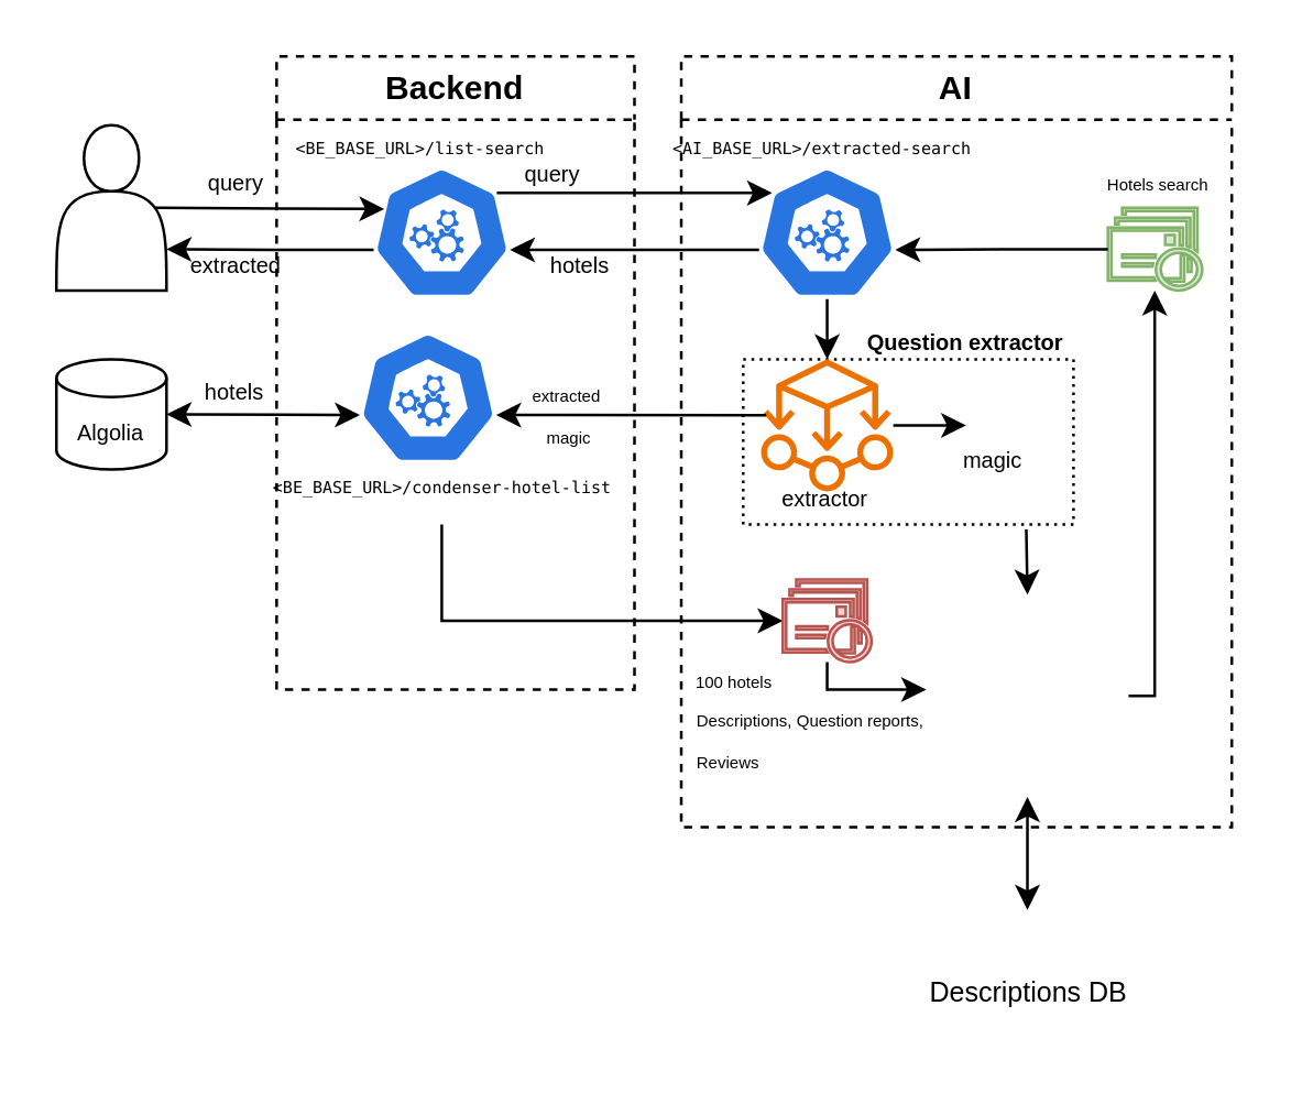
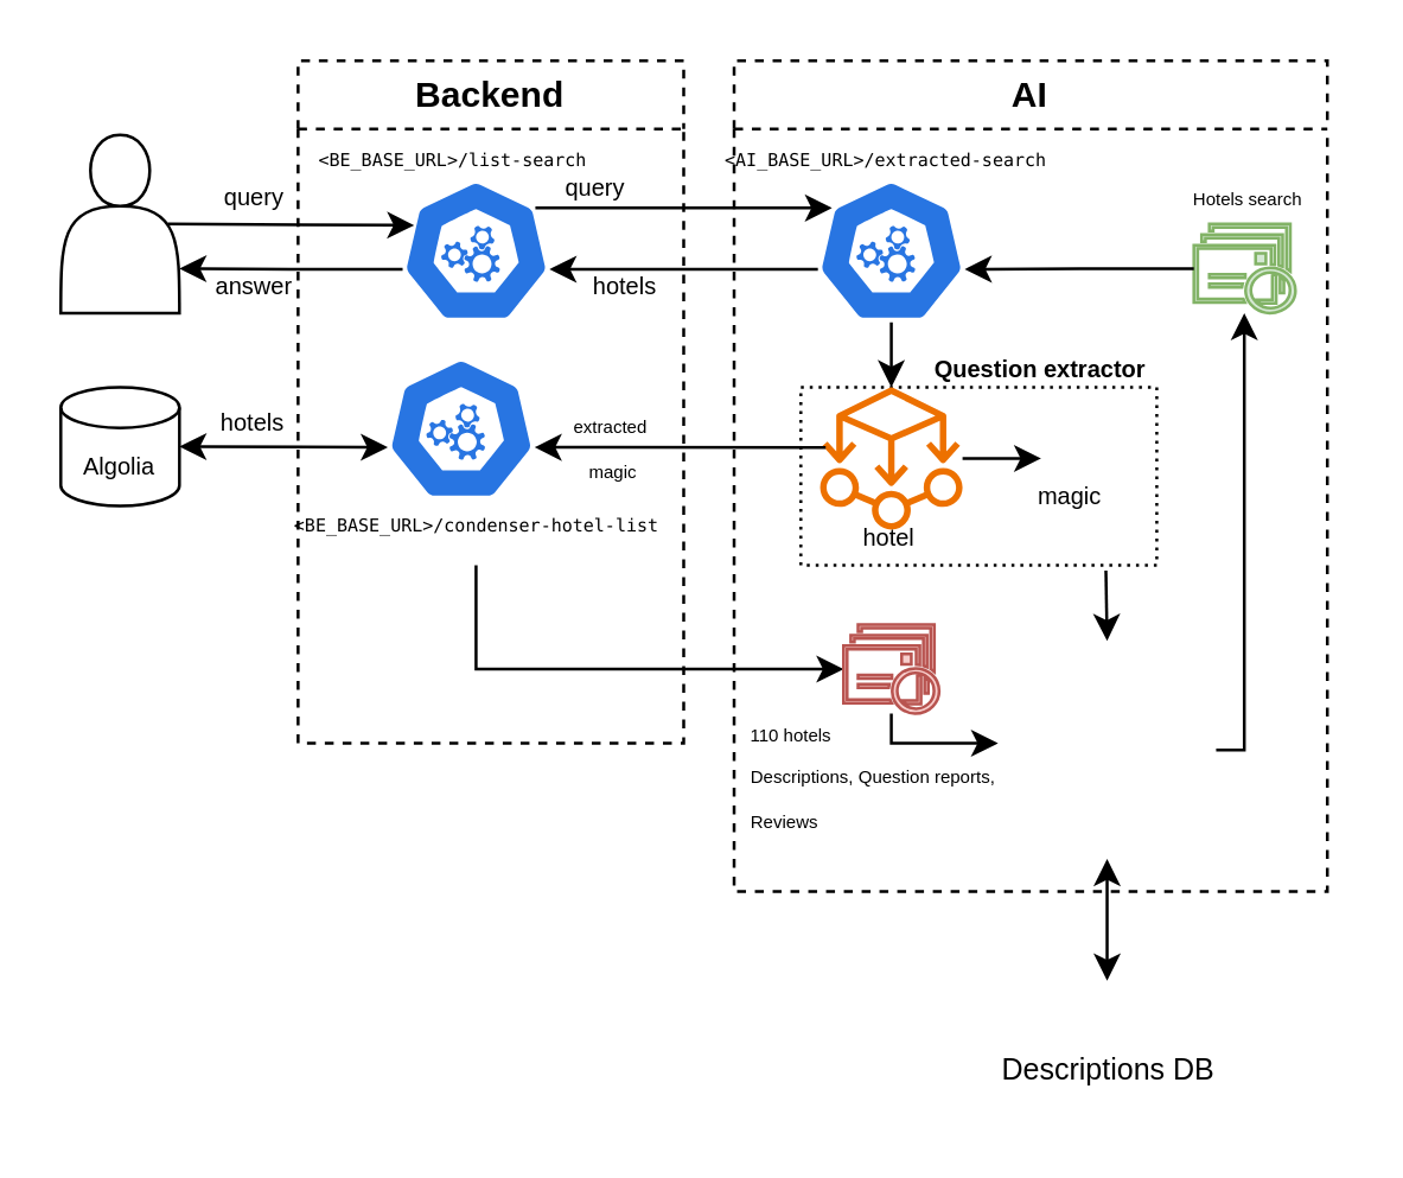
  <mxCell id="0" />
  <mxCell id="1" parent="0" />
  <mxCell id="2" value="" style="shape=actor;whiteSpace=wrap;html=1;" vertex="1" parent="1"><mxGeometry x="20" y="45" width="40" height="60" as="geometry" /></mxCell>
  <mxCell id="3" value="Backend" style="swimlane;whiteSpace=wrap;html=1;dashed=1;" vertex="1" parent="1"><mxGeometry x="100" y="20" width="130" height="230" as="geometry" /></mxCell>
  <mxCell id="4" value="" style="aspect=fixed;sketch=0;html=1;dashed=0;whitespace=wrap;verticalLabelPosition=bottom;verticalAlign=top;fillColor=#2875E2;strokeColor=#ffffff;points=[[0.005,0.63,0],[0.1,0.2,0],[0.9,0.2,0],[0.5,0,0],[0.995,0.63,0],[0.72,0.99,0],[0.5,1,0],[0.28,0.99,0]];shape=mxgraph.kubernetes.icon2;prIcon=api" vertex="1" parent="3"><mxGeometry x="35" y="40" width="50" height="48" as="geometry" /></mxCell>
  <mxCell id="5" value="&lt;pre&gt;&lt;font style=&quot;font-size: 6px;&quot;&gt;&amp;lt;BE_BASE_URL&amp;gt;/list-search&lt;/font&gt;&lt;/pre&gt;" style="text;html=1;align=center;verticalAlign=middle;resizable=0;points=[];autosize=1;strokeColor=none;fillColor=none;" vertex="1" parent="3"><mxGeometry x="-8" y="7" width="120" height="50" as="geometry" /></mxCell>
  <mxCell id="6" value="" style="aspect=fixed;sketch=0;html=1;dashed=0;whitespace=wrap;verticalLabelPosition=bottom;verticalAlign=top;fillColor=#2875E2;strokeColor=#ffffff;points=[[0.005,0.63,0],[0.1,0.2,0],[0.9,0.2,0],[0.5,0,0],[0.995,0.63,0],[0.72,0.99,0],[0.5,1,0],[0.28,0.99,0]];shape=mxgraph.kubernetes.icon2;prIcon=api" vertex="1" parent="3"><mxGeometry x="30" y="100" width="50" height="48" as="geometry" /></mxCell>
  <mxCell id="7" value="&lt;pre&gt;&lt;font style=&quot;font-size: 6px;&quot;&gt;&amp;lt;BE_BASE_URL&amp;gt;/condenser-hotel-list&lt;/font&gt;&lt;/pre&gt;" style="text;html=1;align=center;verticalAlign=middle;resizable=0;points=[];autosize=1;strokeColor=none;fillColor=none;" vertex="1" parent="3"><mxGeometry x="-10" y="130" width="140" height="50" as="geometry" /></mxCell>
  <mxCell id="8" value="" style="endArrow=classic;html=1;rounded=0;" edge="1" parent="3" target="22"><mxGeometry width="50" height="50" relative="1" as="geometry"><mxPoint x="60" y="170" as="sourcePoint" /><mxPoint x="170" y="200" as="targetPoint" /><Array as="points"><mxPoint x="60" y="205" /></Array></mxGeometry></mxCell>
  <mxCell id="9" value="&lt;font style=&quot;font-size: 8px;&quot;&gt;query&lt;/font&gt;" style="text;html=1;align=center;verticalAlign=middle;resizable=0;points=[];autosize=1;strokeColor=none;fillColor=none;" vertex="1" parent="3"><mxGeometry x="80" y="27" width="40" height="30" as="geometry" /></mxCell>
  <mxCell id="10" value="&lt;font style=&quot;font-size: 6px;&quot;&gt;extracted&amp;nbsp;&lt;/font&gt;&lt;div&gt;&lt;font style=&quot;font-size: 6px;&quot;&gt;magic&lt;/font&gt;&lt;/div&gt;" style="text;html=1;align=center;verticalAlign=middle;resizable=0;points=[];autosize=1;strokeColor=none;fillColor=none;" vertex="1" parent="3"><mxGeometry x="81" y="109" width="50" height="40" as="geometry" /></mxCell>
  <mxCell id="11" value="&lt;font style=&quot;font-size: 8px;&quot;&gt;hotels&lt;/font&gt;" style="text;html=1;align=center;verticalAlign=middle;resizable=0;points=[];autosize=1;strokeColor=none;fillColor=none;" vertex="1" parent="3"><mxGeometry x="90" y="60" width="40" height="30" as="geometry" /></mxCell>
  <mxCell id="12" value="&lt;font style=&quot;font-size: 8px;&quot;&gt;query&lt;/font&gt;" style="text;html=1;align=center;verticalAlign=middle;resizable=0;points=[];autosize=1;strokeColor=none;fillColor=none;" vertex="1" parent="1"><mxGeometry x="65" y="50" width="40" height="30" as="geometry" /></mxCell>
  <mxCell id="13" value="AI" style="swimlane;whiteSpace=wrap;html=1;strokeColor=default;dashed=1;" vertex="1" parent="1"><mxGeometry x="247" y="20" width="200" height="280" as="geometry" /></mxCell>
  <mxCell id="14" value="" style="rounded=0;whiteSpace=wrap;html=1;fillColor=none;dashed=1;dashPattern=1 2;" vertex="1" parent="13"><mxGeometry x="22.5" y="110" width="120" height="60" as="geometry" /></mxCell>
  <mxCell id="15" style="edgeStyle=orthogonalEdgeStyle;rounded=0;orthogonalLoop=1;jettySize=auto;html=1;exitX=0.5;exitY=1;exitDx=0;exitDy=0;exitPerimeter=0;" edge="1" parent="13" source="16" target="19"><mxGeometry relative="1" as="geometry" /></mxCell>
  <mxCell id="16" value="" style="aspect=fixed;sketch=0;html=1;dashed=0;whitespace=wrap;verticalLabelPosition=bottom;verticalAlign=top;fillColor=#2875E2;strokeColor=#ffffff;points=[[0.005,0.63,0],[0.1,0.2,0],[0.9,0.2,0],[0.5,0,0],[0.995,0.63,0],[0.72,0.99,0],[0.5,1,0],[0.28,0.99,0]];shape=mxgraph.kubernetes.icon2;prIcon=api" vertex="1" parent="13"><mxGeometry x="28" y="40" width="50" height="48" as="geometry" /></mxCell>
  <mxCell id="17" value="&lt;pre&gt;&lt;font style=&quot;font-size: 6px;&quot;&gt;&amp;lt;AI_BASE_URL&amp;gt;/extracted-search&lt;/font&gt;&lt;/pre&gt;" style="text;html=1;align=center;verticalAlign=middle;resizable=0;points=[];autosize=1;strokeColor=none;fillColor=none;" vertex="1" parent="13"><mxGeometry x="-9" y="7" width="120" height="50" as="geometry" /></mxCell>
  <mxCell id="18" style="edgeStyle=orthogonalEdgeStyle;rounded=0;orthogonalLoop=1;jettySize=auto;html=1;entryX=0;entryY=0.5;entryDx=0;entryDy=0;" edge="1" parent="13" source="19" target="26"><mxGeometry relative="1" as="geometry" /></mxCell>
  <mxCell id="19" value="" style="sketch=0;outlineConnect=0;fontColor=#232F3E;gradientColor=none;fillColor=#ED7100;strokeColor=none;dashed=0;verticalLabelPosition=bottom;verticalAlign=top;align=center;html=1;fontSize=12;fontStyle=0;aspect=fixed;pointerEvents=1;shape=mxgraph.aws4.ec2_aws_microservice_extractor_for_net;rotation=0;" vertex="1" parent="13"><mxGeometry x="29" y="110" width="48" height="48" as="geometry" /></mxCell>
- <mxCell id="20" value="&lt;font style=&quot;font-size: 8px;&quot;&gt;extractor&lt;/font&gt;" style="text;html=1;align=center;verticalAlign=middle;resizable=0;points=[];autosize=1;strokeColor=none;fillColor=none;" vertex="1" parent="13"><mxGeometry x="27" y="145" width="50" height="30" as="geometry" /></mxCell>
+ <mxCell id="20" value="&lt;font style=&quot;font-size: 8px;&quot;&gt;hotel&lt;/font&gt;" style="text;html=1;align=center;verticalAlign=middle;resizable=0;points=[];autosize=1;strokeColor=none;fillColor=none;" vertex="1" parent="13"><mxGeometry x="27" y="145" width="50" height="30" as="geometry" /></mxCell>
  <mxCell id="21" style="edgeStyle=orthogonalEdgeStyle;rounded=0;orthogonalLoop=1;jettySize=auto;html=1;" edge="1" parent="13" source="22" target="24"><mxGeometry relative="1" as="geometry"><Array as="points"><mxPoint x="53" y="230" /></Array></mxGeometry></mxCell>
  <mxCell id="22" value="" style="sketch=0;pointerEvents=1;shadow=0;dashed=0;html=1;strokeColor=#b85450;fillColor=#f8cecc;labelPosition=center;verticalLabelPosition=bottom;verticalAlign=top;outlineConnect=0;align=center;shape=mxgraph.office.communications.queue_viewer;" vertex="1" parent="13"><mxGeometry x="36.88" y="190" width="32.25" height="30" as="geometry" /></mxCell>
  <mxCell id="23" style="edgeStyle=orthogonalEdgeStyle;rounded=0;orthogonalLoop=1;jettySize=auto;html=1;exitX=1;exitY=0.5;exitDx=0;exitDy=0;" edge="1" parent="13" source="24" target="28"><mxGeometry relative="1" as="geometry"><mxPoint x="183" y="90" as="targetPoint" /><Array as="points"><mxPoint x="172" y="232" /></Array></mxGeometry></mxCell>
  <mxCell id="24" value="" style="shape=image;html=1;verticalAlign=top;verticalLabelPosition=bottom;labelBackgroundColor=#ffffff;imageAspect=0;aspect=fixed;image=https://cdn2.iconfinder.com/data/icons/videoplayer/1000/Loop-128.png;imageBorder=none;" vertex="1" parent="13"><mxGeometry x="89" y="195.5" width="73.5" height="73.5" as="geometry" /></mxCell>
  <mxCell id="25" value="" style="shape=image;verticalLabelPosition=bottom;labelBackgroundColor=default;verticalAlign=top;aspect=fixed;imageAspect=0;image=https://static-00.iconduck.com/assets.00/openai-icon-2021x2048-4rpe5x7n.png;" vertex="1" parent="13"><mxGeometry x="117.37" y="227" width="16.75" height="16.97" as="geometry" /></mxCell>
  <mxCell id="26" value="" style="shape=image;html=1;verticalAlign=top;verticalLabelPosition=bottom;labelBackgroundColor=#ffffff;imageAspect=0;aspect=fixed;image=https://cdn4.iconfinder.com/data/icons/aiga-symbol-signs/444/aiga_information-128.png" vertex="1" parent="13"><mxGeometry x="103.5" y="125" width="18" height="18" as="geometry" /></mxCell>
  <mxCell id="27" value="&lt;font style=&quot;font-size: 8px;&quot;&gt;magic&lt;/font&gt;" style="text;html=1;align=center;verticalAlign=middle;resizable=0;points=[];autosize=1;strokeColor=none;fillColor=none;" vertex="1" parent="13"><mxGeometry x="82.5" y="131" width="60" height="30" as="geometry" /></mxCell>
  <mxCell id="28" value="" style="sketch=0;pointerEvents=1;shadow=0;dashed=0;html=1;strokeColor=#82b366;fillColor=#d5e8d4;labelPosition=center;verticalLabelPosition=bottom;verticalAlign=top;outlineConnect=0;align=center;shape=mxgraph.office.communications.queue_viewer;" vertex="1" parent="13"><mxGeometry x="155" y="55" width="34.25" height="30" as="geometry" /></mxCell>
  <mxCell id="29" style="edgeStyle=orthogonalEdgeStyle;rounded=0;orthogonalLoop=1;jettySize=auto;html=1;entryX=0.995;entryY=0.63;entryDx=0;entryDy=0;entryPerimeter=0;" edge="1" parent="13" source="28" target="16"><mxGeometry relative="1" as="geometry" /></mxCell>
- <mxCell id="30" value="&lt;font style=&quot;font-size: 6px;&quot;&gt;100 hotels&lt;/font&gt;" style="text;html=1;align=center;verticalAlign=middle;resizable=0;points=[];autosize=1;strokeColor=none;fillColor=none;" vertex="1" parent="13"><mxGeometry x="-6" y="211.0" width="50" height="30" as="geometry" /></mxCell>
+ <mxCell id="30" value="&lt;font style=&quot;font-size: 6px;&quot;&gt;110 hotels&lt;/font&gt;" style="text;html=1;align=center;verticalAlign=middle;resizable=0;points=[];autosize=1;strokeColor=none;fillColor=none;" vertex="1" parent="13"><mxGeometry x="-6" y="211.0" width="50" height="30" as="geometry" /></mxCell>
  <mxCell id="31" value="&lt;font style=&quot;font-size: 6px;&quot;&gt;Descriptions,&amp;nbsp;&lt;/font&gt;&lt;span style=&quot;font-size: 6px; background-color: initial;&quot;&gt;Question reports,&amp;nbsp;&lt;/span&gt;&lt;div&gt;&lt;span style=&quot;font-size: 6px; background-color: initial;&quot;&gt;Reviews&lt;/span&gt;&lt;/div&gt;" style="text;html=1;align=left;verticalAlign=middle;resizable=0;points=[];autosize=1;strokeColor=none;fillColor=none;" vertex="1" parent="13"><mxGeometry x="4.37" y="227" width="110" height="40" as="geometry" /></mxCell>
  <mxCell id="32" value="" style="endArrow=classic;html=1;rounded=0;entryX=0.5;entryY=0;entryDx=0;entryDy=0;exitX=0.857;exitY=1.03;exitDx=0;exitDy=0;exitPerimeter=0;" edge="1" parent="13"><mxGeometry width="50" height="50" relative="1" as="geometry"><mxPoint x="125.34" y="171.8" as="sourcePoint" /><mxPoint x="125.75" y="195.5" as="targetPoint" /></mxGeometry></mxCell>
  <mxCell id="33" value="&lt;font style=&quot;font-size: 6px;&quot;&gt;Hotels search&lt;/font&gt;" style="text;html=1;align=center;verticalAlign=middle;resizable=0;points=[];autosize=1;strokeColor=none;fillColor=none;" vertex="1" parent="13"><mxGeometry x="143.12" y="30" width="60" height="30" as="geometry" /></mxCell>
  <mxCell id="34" value="" style="endArrow=classic;html=1;rounded=0;exitX=0.9;exitY=0.2;exitDx=0;exitDy=0;exitPerimeter=0;entryX=0.1;entryY=0.2;entryDx=0;entryDy=0;entryPerimeter=0;" edge="1" parent="1" source="4" target="16"><mxGeometry width="50" height="50" relative="1" as="geometry"><mxPoint x="340" y="140" as="sourcePoint" /><mxPoint x="390" y="90" as="targetPoint" /></mxGeometry></mxCell>
  <mxCell id="35" value="" style="endArrow=classic;html=1;rounded=0;entryX=0.995;entryY=0.63;entryDx=0;entryDy=0;entryPerimeter=0;exitX=0.039;exitY=0.423;exitDx=0;exitDy=0;exitPerimeter=0;" edge="1" parent="1" source="19" target="6"><mxGeometry width="50" height="50" relative="1" as="geometry"><mxPoint x="270" y="200" as="sourcePoint" /><mxPoint x="320" y="150" as="targetPoint" /></mxGeometry></mxCell>
  <mxCell id="36" value="&lt;font style=&quot;font-size: 8px;&quot;&gt;Algolia&lt;/font&gt;" style="shape=cylinder3;whiteSpace=wrap;html=1;boundedLbl=1;backgroundOutline=1;size=6.842;" vertex="1" parent="1"><mxGeometry x="20" y="130" width="40" height="40" as="geometry" /></mxCell>
  <mxCell id="37" value="" style="endArrow=classic;startArrow=classic;html=1;rounded=0;entryX=0.005;entryY=0.63;entryDx=0;entryDy=0;entryPerimeter=0;exitX=1;exitY=0.5;exitDx=0;exitDy=0;exitPerimeter=0;" edge="1" parent="1" source="36" target="6"><mxGeometry width="50" height="50" relative="1" as="geometry"><mxPoint x="210" y="220" as="sourcePoint" /><mxPoint x="260" y="170" as="targetPoint" /></mxGeometry></mxCell>
  <mxCell id="38" value="&lt;font style=&quot;font-size: 8px;&quot;&gt;hotels&lt;/font&gt;" style="text;html=1;align=center;verticalAlign=middle;whiteSpace=wrap;rounded=0;" vertex="1" parent="1"><mxGeometry x="55" y="126" width="60" height="30" as="geometry" /></mxCell>
  <mxCell id="39" value="" style="endArrow=classic;html=1;rounded=0;exitX=0.9;exitY=0.5;exitDx=0;exitDy=0;exitPerimeter=0;entryX=0.083;entryY=0.321;entryDx=0;entryDy=0;entryPerimeter=0;" edge="1" parent="1" source="2" target="4"><mxGeometry width="50" height="50" relative="1" as="geometry"><mxPoint x="200" y="210" as="sourcePoint" /><mxPoint x="250" y="160" as="targetPoint" /></mxGeometry></mxCell>
  <mxCell id="40" style="edgeStyle=orthogonalEdgeStyle;rounded=0;orthogonalLoop=1;jettySize=auto;html=1;exitX=0.005;exitY=0.63;exitDx=0;exitDy=0;exitPerimeter=0;entryX=1;entryY=0.75;entryDx=0;entryDy=0;" edge="1" parent="1" source="4" target="2"><mxGeometry relative="1" as="geometry" /></mxCell>
- <mxCell id="41" value="&lt;font style=&quot;font-size: 8px;&quot;&gt;extracted&lt;/font&gt;" style="text;html=1;align=center;verticalAlign=middle;resizable=0;points=[];autosize=1;strokeColor=none;fillColor=none;" vertex="1" parent="1"><mxGeometry x="60" y="80" width="50" height="30" as="geometry" /></mxCell>
+ <mxCell id="41" value="&lt;font style=&quot;font-size: 8px;&quot;&gt;answer&lt;/font&gt;" style="text;html=1;align=center;verticalAlign=middle;resizable=0;points=[];autosize=1;strokeColor=none;fillColor=none;" vertex="1" parent="1"><mxGeometry x="60" y="80" width="50" height="30" as="geometry" /></mxCell>
  <mxCell id="42" style="edgeStyle=orthogonalEdgeStyle;rounded=0;orthogonalLoop=1;jettySize=auto;html=1;exitX=0.005;exitY=0.63;exitDx=0;exitDy=0;exitPerimeter=0;entryX=0.995;entryY=0.63;entryDx=0;entryDy=0;entryPerimeter=0;" edge="1" parent="1" source="16" target="4"><mxGeometry relative="1" as="geometry" /></mxCell>
  <mxCell id="43" value="" style="shape=image;verticalLabelPosition=bottom;labelBackgroundColor=default;verticalAlign=top;aspect=fixed;imageAspect=0;image=https://images.seeklogo.com/logo-png/48/2/pinecone-logo-png_seeklogo-482364.png;clipPath=inset(39.33% 77% 39.67% 2.33%);" vertex="1" parent="1"><mxGeometry x="360.29" y="330" width="24.92" height="25.32" as="geometry" /></mxCell>
  <mxCell id="44" value="" style="endArrow=classic;startArrow=classic;html=1;rounded=0;entryX=0.5;entryY=1;entryDx=0;entryDy=0;exitX=0.5;exitY=0;exitDx=0;exitDy=0;" edge="1" parent="1" source="43" target="24"><mxGeometry width="50" height="50" relative="1" as="geometry"><mxPoint x="420" y="290" as="sourcePoint" /><mxPoint x="470" y="240" as="targetPoint" /></mxGeometry></mxCell>
  <mxCell id="45" value="&lt;font style=&quot;font-size: 10px;&quot;&gt;Descriptions DB&lt;/font&gt;" style="text;html=1;align=center;verticalAlign=middle;resizable=0;points=[];autosize=1;strokeColor=none;fillColor=none;" vertex="1" parent="1"><mxGeometry x="332.75" y="345" width="80" height="30" as="geometry" /></mxCell>
  <mxCell id="46" value="&lt;font style=&quot;font-size: 8px;&quot;&gt;&lt;b&gt;Question extractor&lt;/b&gt;&lt;/font&gt;" style="text;html=1;align=center;verticalAlign=middle;resizable=0;points=[];autosize=1;strokeColor=none;fillColor=none;" vertex="1" parent="1"><mxGeometry x="300" y="108" width="100" height="30" as="geometry" /></mxCell>
